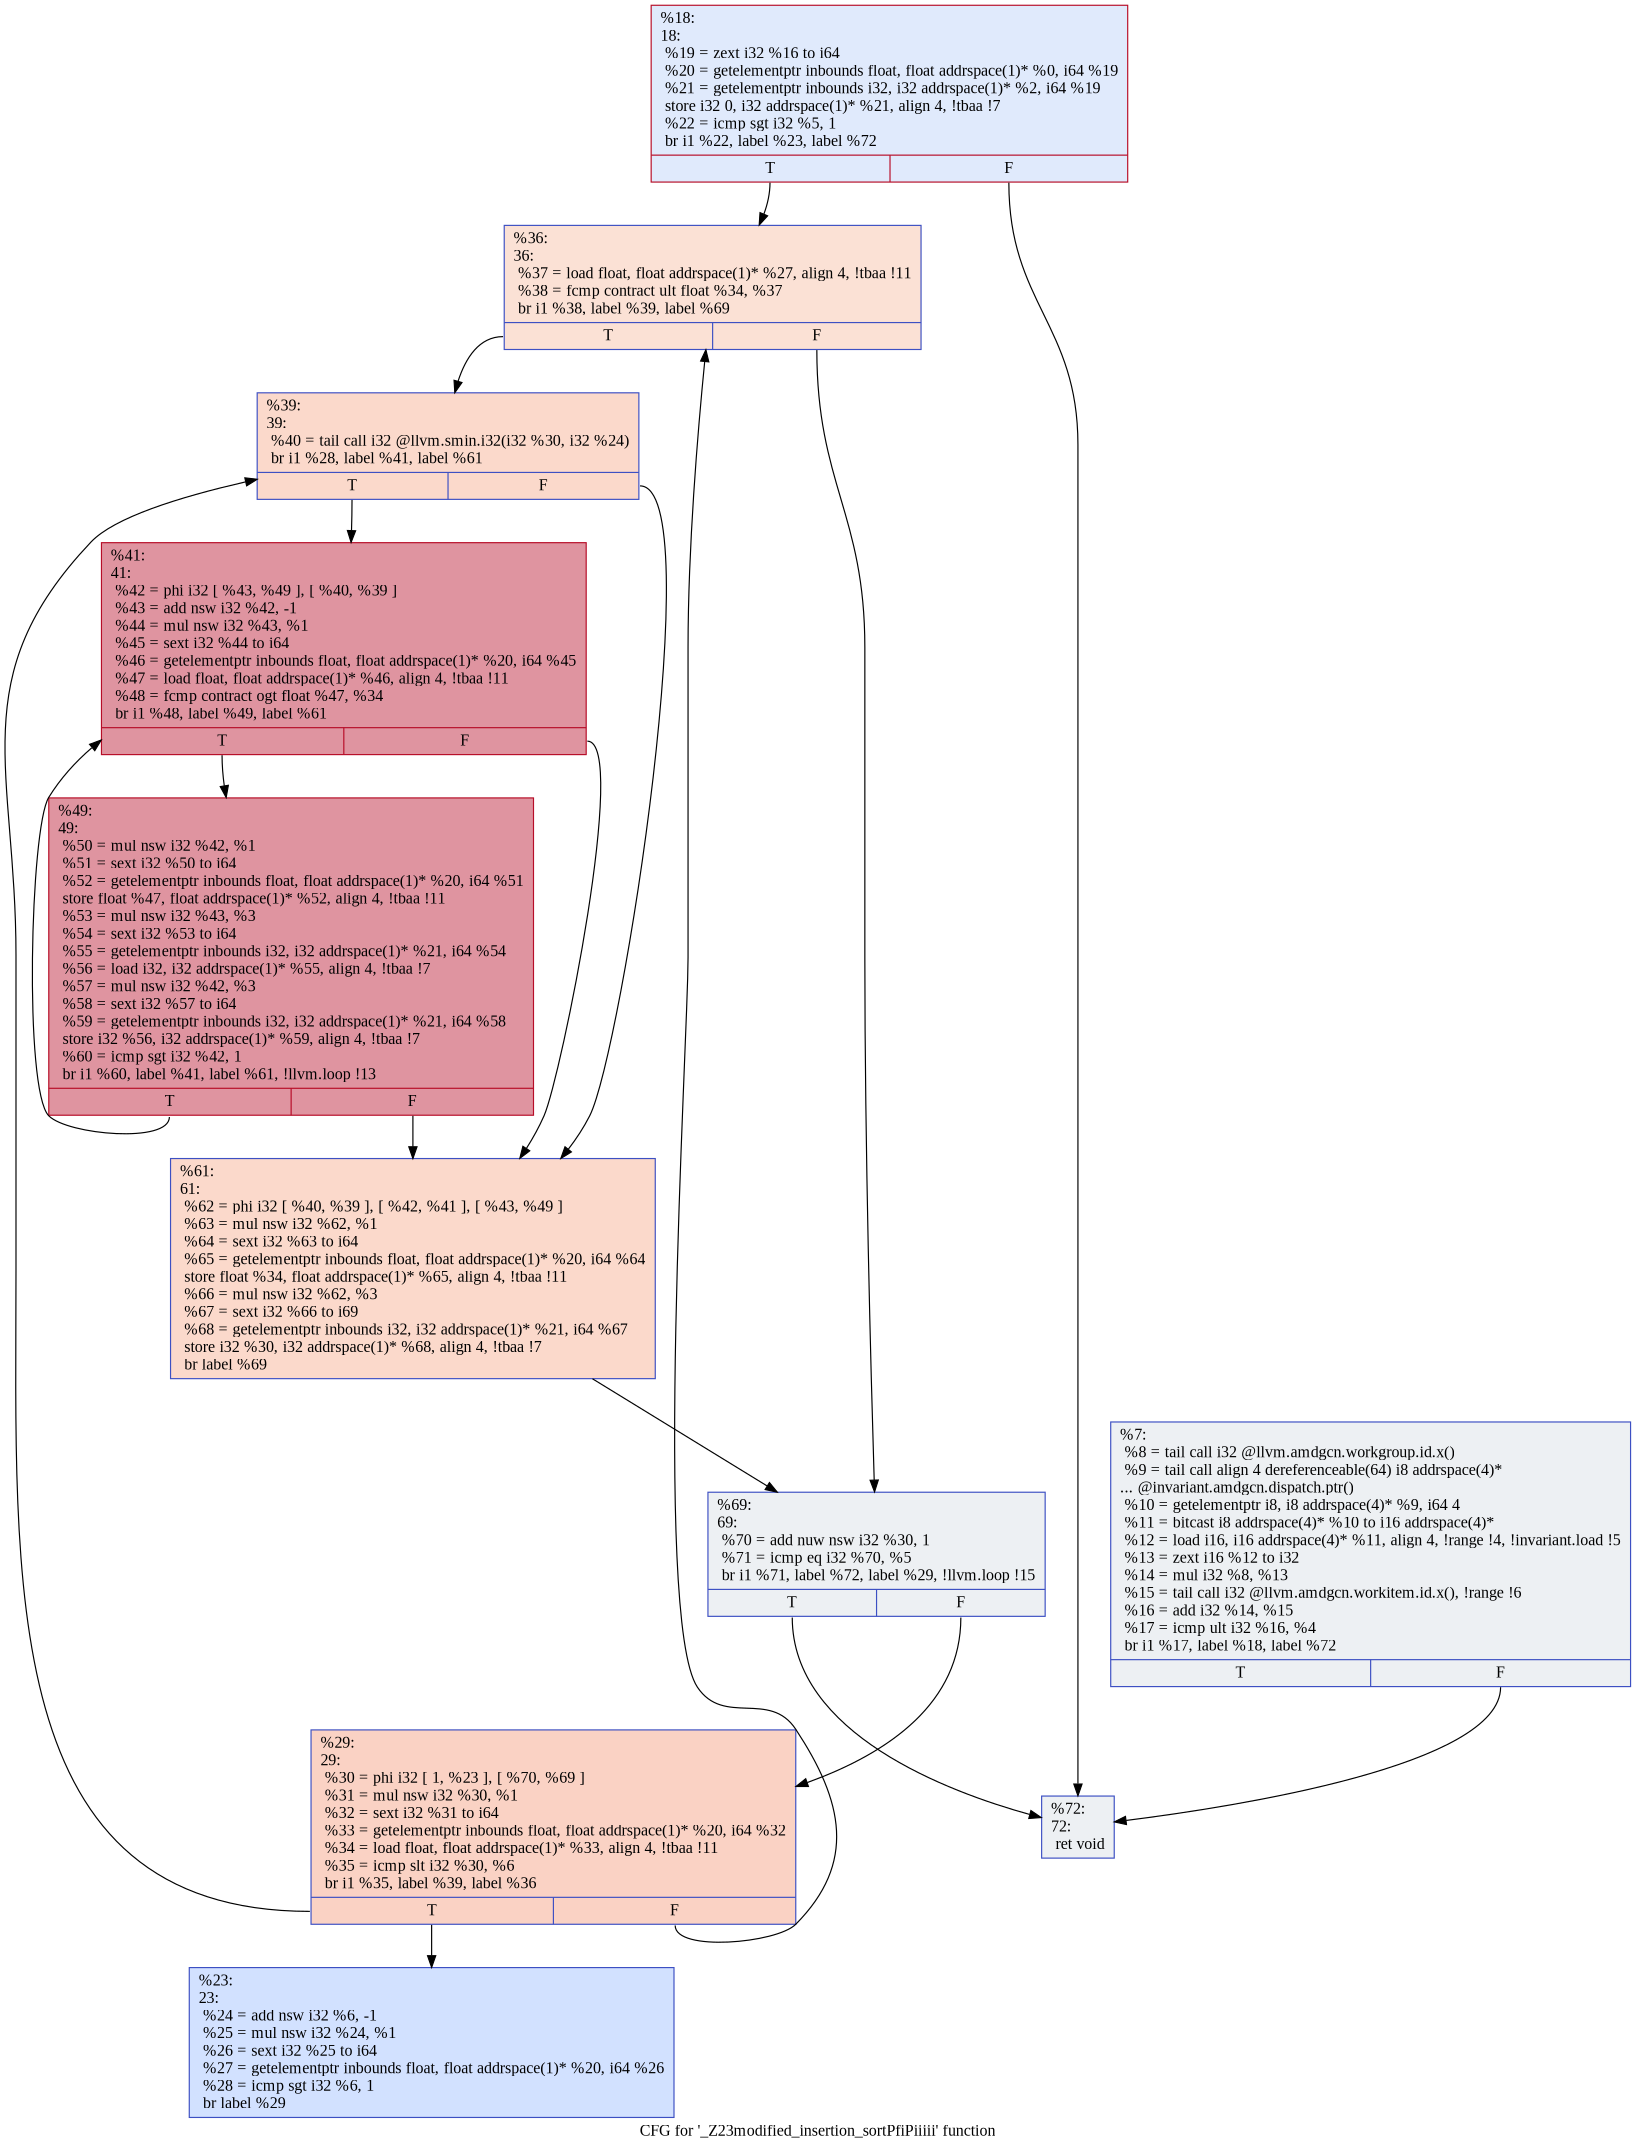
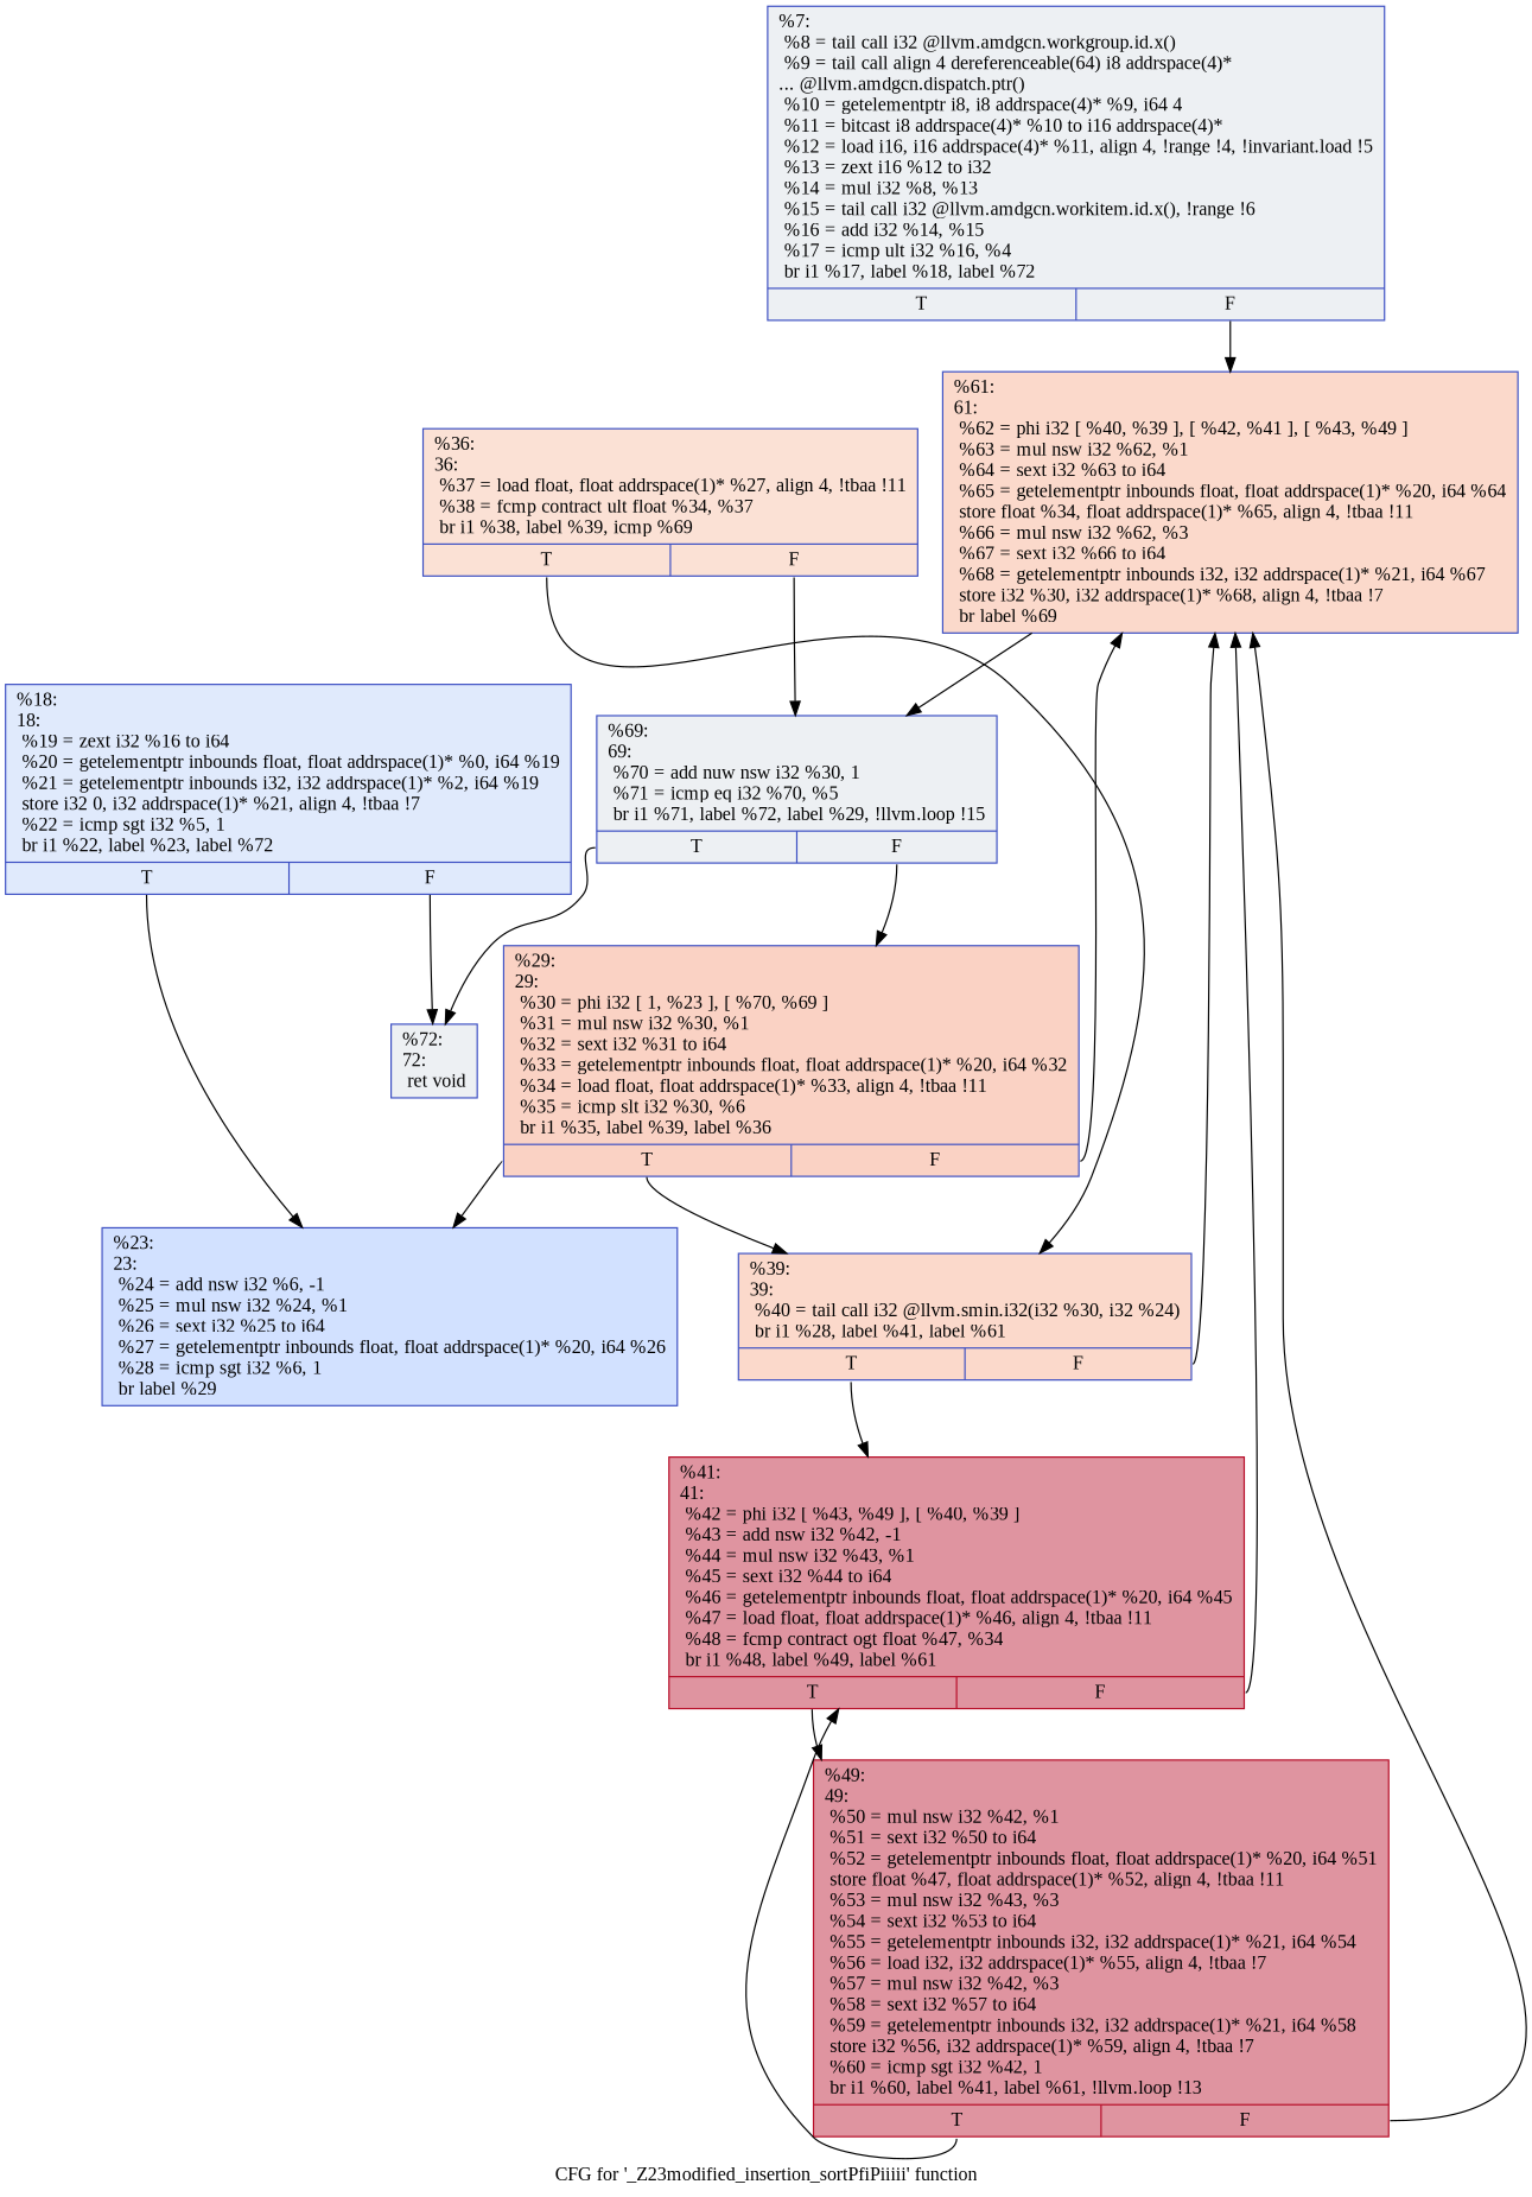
  digraph {
    fontname="Liberation Serif"
    label="CFG for '_Z23modified_insertion_sortPfiPiiiii' function"
    node [color="#3d50c3ff" fillcolor="#d6dce470" fontname="Liberation Serif" shape=record style=filled]
    edge [fontname="Liberation Serif" tailport=s0]
-   n1 [label="{%7:\l  %8 = tail call i32 @llvm.amdgcn.workgroup.id.x()\l  %9 = tail call align 4 dereferenceable(64) i8 addrspace(4)*\l... @invariant.amdgcn.dispatch.ptr()\l  %10 = getelementptr i8, i8 addrspace(4)* %9, i64 4\l  %11 = bitcast i8 addrspace(4)* %10 to i16 addrspace(4)*\l  %12 = load i16, i16 addrspace(4)* %11, align 4, !range !4, !invariant.load !5\l  %13 = zext i16 %12 to i32\l  %14 = mul i32 %8, %13\l  %15 = tail call i32 @llvm.amdgcn.workitem.id.x(), !range !6\l  %16 = add i32 %14, %15\l  %17 = icmp ult i32 %16, %4\l  br i1 %17, label %18, label %72\l|{<s0>T|<s1>F}}"]
+   n1 [label="{%7:\l  %8 = tail call i32 @llvm.amdgcn.workgroup.id.x()\l  %9 = tail call align 4 dereferenceable(64) i8 addrspace(4)*\l... @llvm.amdgcn.dispatch.ptr()\l  %10 = getelementptr i8, i8 addrspace(4)* %9, i64 4\l  %11 = bitcast i8 addrspace(4)* %10 to i16 addrspace(4)*\l  %12 = load i16, i16 addrspace(4)* %11, align 4, !range !4, !invariant.load !5\l  %13 = zext i16 %12 to i32\l  %14 = mul i32 %8, %13\l  %15 = tail call i32 @llvm.amdgcn.workitem.id.x(), !range !6\l  %16 = add i32 %14, %15\l  %17 = icmp ult i32 %16, %4\l  br i1 %17, label %18, label %72\l|{<s0>T|<s1>F}}"]
    n2 [label="{%72:\l72:                                               \l  ret void\l}"]
-   n3 [color="#b70d28ff" fillcolor="#b9d0f970" label="{%18:\l18:                                               \l  %19 = zext i32 %16 to i64\l  %20 = getelementptr inbounds float, float addrspace(1)* %0, i64 %19\l  %21 = getelementptr inbounds i32, i32 addrspace(1)* %2, i64 %19\l  store i32 0, i32 addrspace(1)* %21, align 4, !tbaa !7\l  %22 = icmp sgt i32 %5, 1\l  br i1 %22, label %23, label %72\l|{<s0>T|<s1>F}}"]
+   n3 [fillcolor="#b9d0f970" label="{%18:\l18:                                               \l  %19 = zext i32 %16 to i64\l  %20 = getelementptr inbounds float, float addrspace(1)* %0, i64 %19\l  %21 = getelementptr inbounds i32, i32 addrspace(1)* %2, i64 %19\l  store i32 0, i32 addrspace(1)* %21, align 4, !tbaa !7\l  %22 = icmp sgt i32 %5, 1\l  br i1 %22, label %23, label %72\l|{<s0>T|<s1>F}}"]
    n4 [fillcolor="#9abbff70" label="{%23:\l23:                                               \l  %24 = add nsw i32 %6, -1\l  %25 = mul nsw i32 %24, %1\l  %26 = sext i32 %25 to i64\l  %27 = getelementptr inbounds float, float addrspace(1)* %20, i64 %26\l  %28 = icmp sgt i32 %6, 1\l  br label %29\l}"]
    n5 [fillcolor="#f4987a70" label="{%29:\l29:                                               \l  %30 = phi i32 [ 1, %23 ], [ %70, %69 ]\l  %31 = mul nsw i32 %30, %1\l  %32 = sext i32 %31 to i64\l  %33 = getelementptr inbounds float, float addrspace(1)* %20, i64 %32\l  %34 = load float, float addrspace(1)* %33, align 4, !tbaa !11\l  %35 = icmp slt i32 %30, %6\l  br i1 %35, label %39, label %36\l|{<s0>T|<s1>F}}"]
    n6 [fillcolor="#f7a88970" label="{%39:\l39:                                               \l  %40 = tail call i32 @llvm.smin.i32(i32 %30, i32 %24)\l  br i1 %28, label %41, label %61\l|{<s0>T|<s1>F}}"]
-   n7 [fillcolor="#f7bca170" label="{%36:\l36:                                               \l  %37 = load float, float addrspace(1)* %27, align 4, !tbaa !11\l  %38 = fcmp contract ult float %34, %37\l  br i1 %38, label %39, label %69\l|{<s0>T|<s1>F}}"]
+   n7 [fillcolor="#f7bca170" label="{%36:\l36:                                               \l  %37 = load float, float addrspace(1)* %27, align 4, !tbaa !11\l  %38 = fcmp contract ult float %34, %37\l  br i1 %38, label %39, icmp %69\l|{<s0>T|<s1>F}}"]
    n8 [color="#b70d28ff" fillcolor="#b70d2870" label="{%41:\l41:                                               \l  %42 = phi i32 [ %43, %49 ], [ %40, %39 ]\l  %43 = add nsw i32 %42, -1\l  %44 = mul nsw i32 %43, %1\l  %45 = sext i32 %44 to i64\l  %46 = getelementptr inbounds float, float addrspace(1)* %20, i64 %45\l  %47 = load float, float addrspace(1)* %46, align 4, !tbaa !11\l  %48 = fcmp contract ogt float %47, %34\l  br i1 %48, label %49, label %61\l|{<s0>T|<s1>F}}"]
-   n9 [fillcolor="#f7a88970" label="{%61:\l61:                                               \l  %62 = phi i32 [ %40, %39 ], [ %42, %41 ], [ %43, %49 ]\l  %63 = mul nsw i32 %62, %1\l  %64 = sext i32 %63 to i64\l  %65 = getelementptr inbounds float, float addrspace(1)* %20, i64 %64\l  store float %34, float addrspace(1)* %65, align 4, !tbaa !11\l  %66 = mul nsw i32 %62, %3\l  %67 = sext i32 %66 to i69\l  %68 = getelementptr inbounds i32, i32 addrspace(1)* %21, i64 %67\l  store i32 %30, i32 addrspace(1)* %68, align 4, !tbaa !7\l  br label %69\l}"]
+   n9 [fillcolor="#f7a88970" label="{%61:\l61:                                               \l  %62 = phi i32 [ %40, %39 ], [ %42, %41 ], [ %43, %49 ]\l  %63 = mul nsw i32 %62, %1\l  %64 = sext i32 %63 to i64\l  %65 = getelementptr inbounds float, float addrspace(1)* %20, i64 %64\l  store float %34, float addrspace(1)* %65, align 4, !tbaa !11\l  %66 = mul nsw i32 %62, %3\l  %67 = sext i32 %66 to i64\l  %68 = getelementptr inbounds i32, i32 addrspace(1)* %21, i64 %67\l  store i32 %30, i32 addrspace(1)* %68, align 4, !tbaa !7\l  br label %69\l}"]
    n10 [label="{%69:\l69:                                               \l  %70 = add nuw nsw i32 %30, 1\l  %71 = icmp eq i32 %70, %5\l  br i1 %71, label %72, label %29, !llvm.loop !15\l|{<s0>T|<s1>F}}"]
    n11 [color="#b70d28ff" fillcolor="#b70d2870" label="{%49:\l49:                                               \l  %50 = mul nsw i32 %42, %1\l  %51 = sext i32 %50 to i64\l  %52 = getelementptr inbounds float, float addrspace(1)* %20, i64 %51\l  store float %47, float addrspace(1)* %52, align 4, !tbaa !11\l  %53 = mul nsw i32 %43, %3\l  %54 = sext i32 %53 to i64\l  %55 = getelementptr inbounds i32, i32 addrspace(1)* %21, i64 %54\l  %56 = load i32, i32 addrspace(1)* %55, align 4, !tbaa !7\l  %57 = mul nsw i32 %42, %3\l  %58 = sext i32 %57 to i64\l  %59 = getelementptr inbounds i32, i32 addrspace(1)* %21, i64 %58\l  store i32 %56, i32 addrspace(1)* %59, align 4, !tbaa !7\l  %60 = icmp sgt i32 %42, 1\l  br i1 %60, label %41, label %61, !llvm.loop !13\l|{<s0>T|<s1>F}}"]
-   n1 -> n2 [tailport=s1]
+   n1 -> n9 [tailport=s1]
    n3 -> n2 [tailport=s1]
-   n3 -> n7
+   n3 -> n4
    n5 -> n4
    n5 -> n6
-   n5 -> n7 [tailport=s1]
+   n5 -> n9 [tailport=s1]
    n6 -> n8
    n6 -> n9 [tailport=s1]
    n7 -> n6
    n7 -> n10 [tailport=s1]
    n8 -> n9 [tailport=s1]
    n8 -> n11
    n9 -> n10
    n10 -> n2
    n10 -> n5 [tailport=s1]
    n11 -> n8
    n11 -> n9 [tailport=s1]
  }
